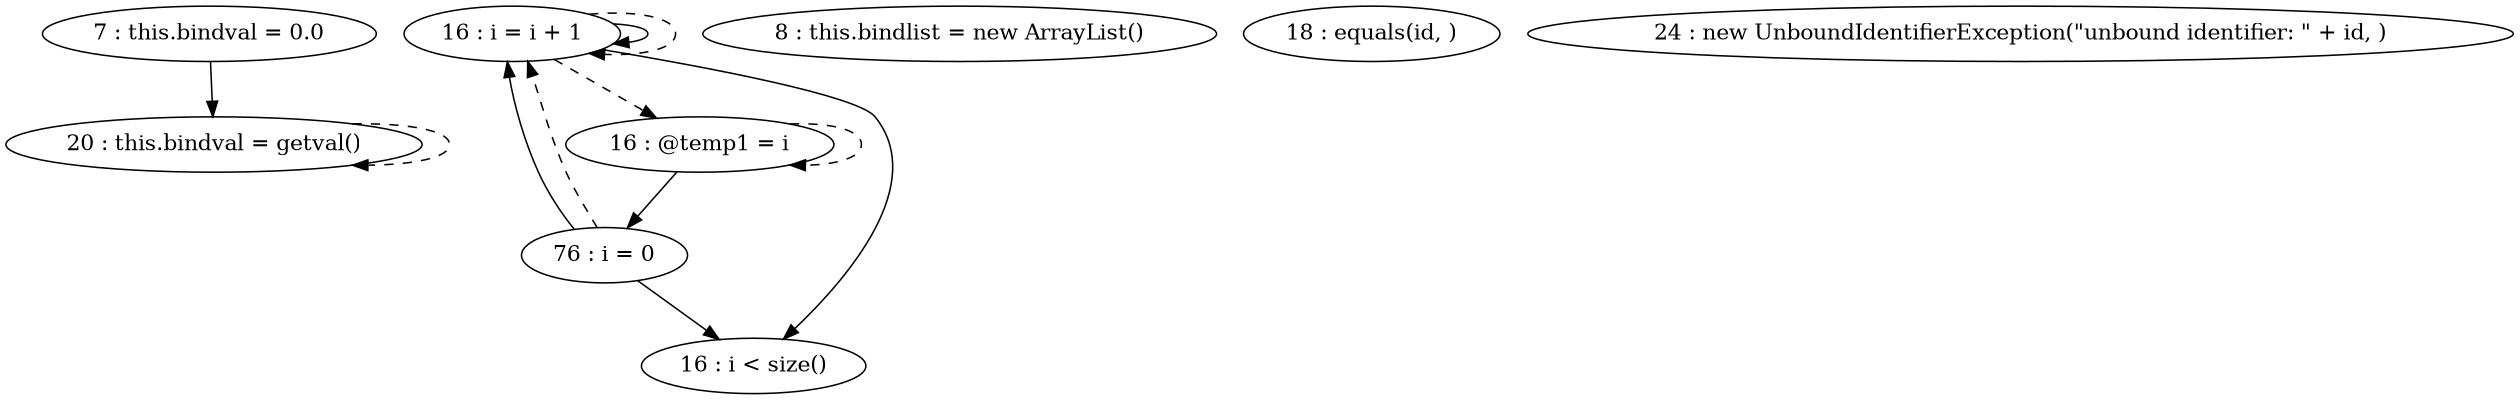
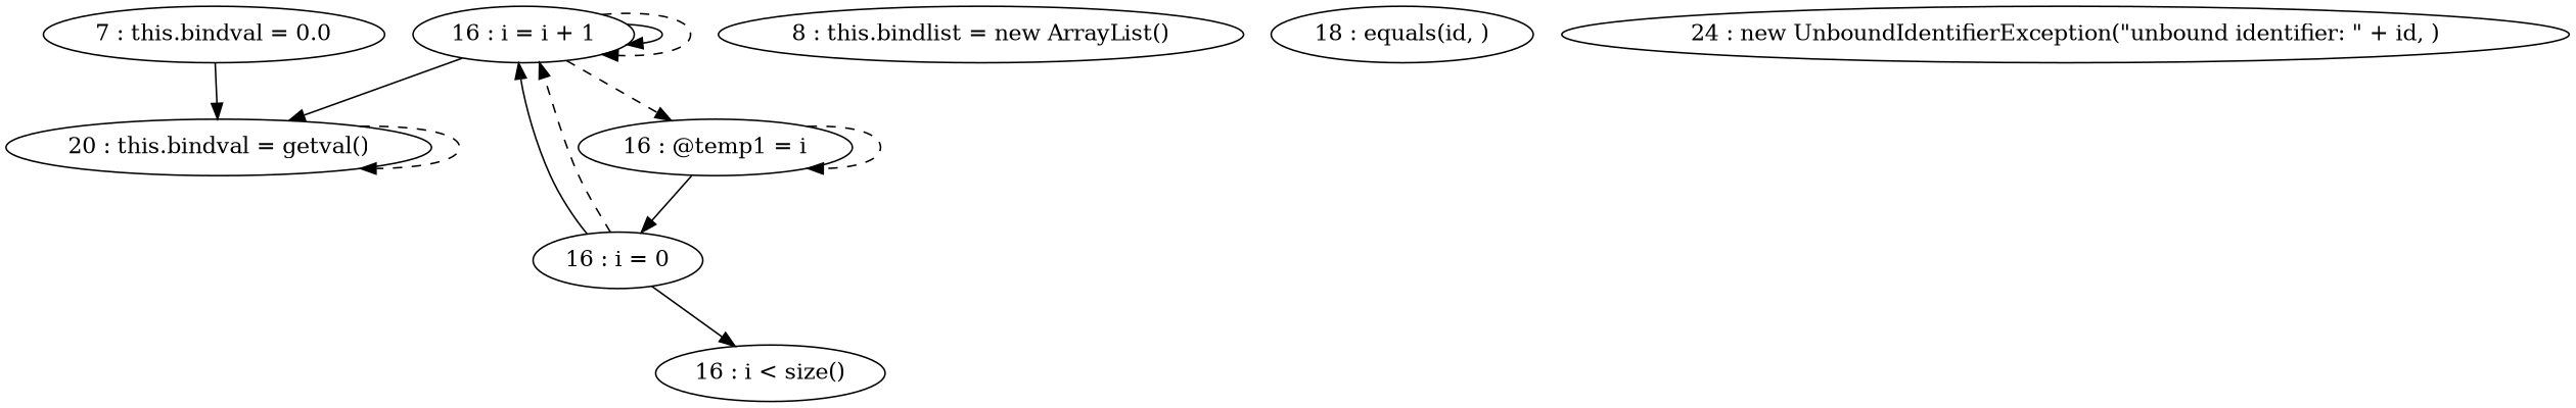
  digraph {
    "7 : this.bindval = 0.0"
    "20 : this.bindval = getval()"
    "8 : this.bindlist = new ArrayList()"
-   "16 : i = 0" [label="76 : i = 0"]
+   "16 : i = 0"
    "16 : i < size()"
    "16 : i = i + 1"
    "16 : @temp1 = i"
    "18 : equals(id, )"
    "24 : new UnboundIdentifierException(\"unbound identifier: \" + id, )"
    "7 : this.bindval = 0.0" -> "20 : this.bindval = getval()" [style=solid]
    "20 : this.bindval = getval()" -> "20 : this.bindval = getval()" [style=dashed]
    "16 : i = 0" -> "16 : i < size()"
    "16 : i = 0" -> "16 : i = i + 1"
    "16 : i = 0" -> "16 : i = i + 1" [style=dashed]
-   "16 : i = i + 1" -> "16 : i < size()"
+   "16 : i = i + 1" -> "20 : this.bindval = getval()"
    "16 : i = i + 1" -> "16 : i = i + 1"
    "16 : i = i + 1" -> "16 : i = i + 1" [style=dashed]
    "16 : i = i + 1" -> "16 : @temp1 = i" [style=dashed]
    "16 : @temp1 = i" -> "16 : i = 0"
    "16 : @temp1 = i" -> "16 : @temp1 = i" [style=dashed]
  }
